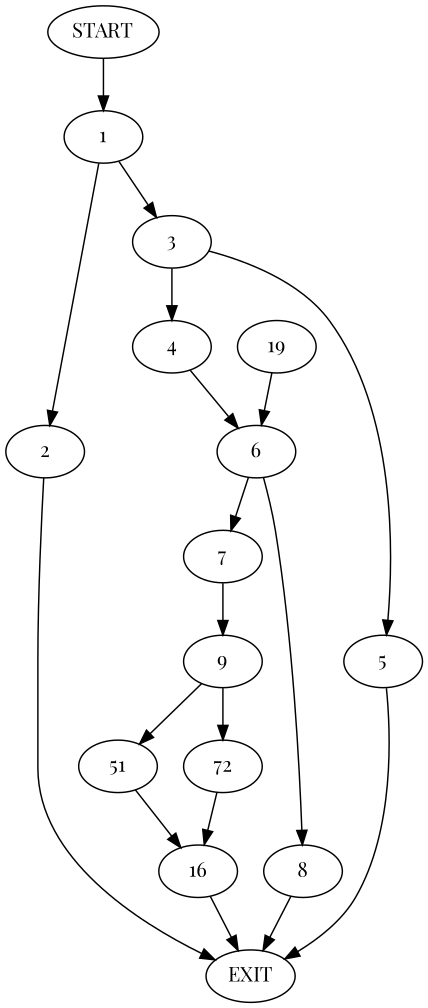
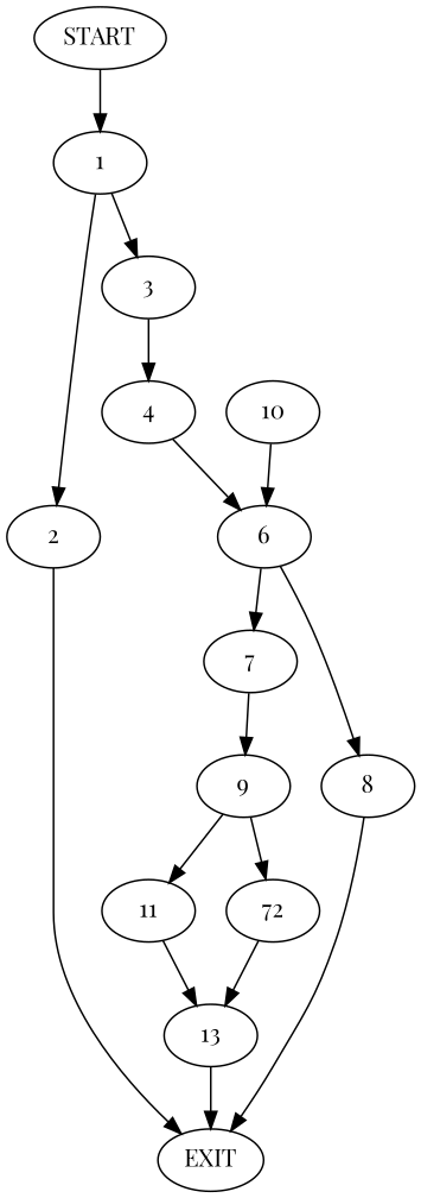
  digraph {
    fontname="Playfair Display"
    node [fontname="Playfair Display"]
    edge [fontname="Playfair Display"]
    n1 [label=START]
    1
    2
    3
    n5 [label=EXIT]
    4
-   5
    6
    7
    8
    9
-   11 [label=51]
+   11
    n13 [label=72]
-   10 [label=19]
-   13 [label=16]
+   10
+   13
    n1 -> 1
    1 -> 2
    1 -> 3
    2 -> n5
    3 -> 4
-   3 -> 5
    4 -> 6
-   5 -> n5
    6 -> 7
    6 -> 8
    7 -> 9
    8 -> n5
    9 -> 11
    9 -> n13
    11 -> 13
    n13 -> 13
    10 -> 6
    13 -> n5
  }
